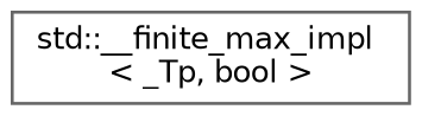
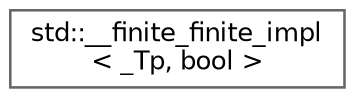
  digraph {
    rankdir=LR
-   n1 [color=grey40 fillcolor=white fontname=Helvetica fontsize=10 height=0.2 label="std::__finite_max_impl\l\< _Tp, bool \>" shape=box style=filled width=0.4]
+   n1 [color=grey40 fillcolor=white fontname=Helvetica fontsize=10 height=0.2 label="std::__finite_finite_impl\l\< _Tp, bool \>" shape=box style=filled width=0.4]
  }
